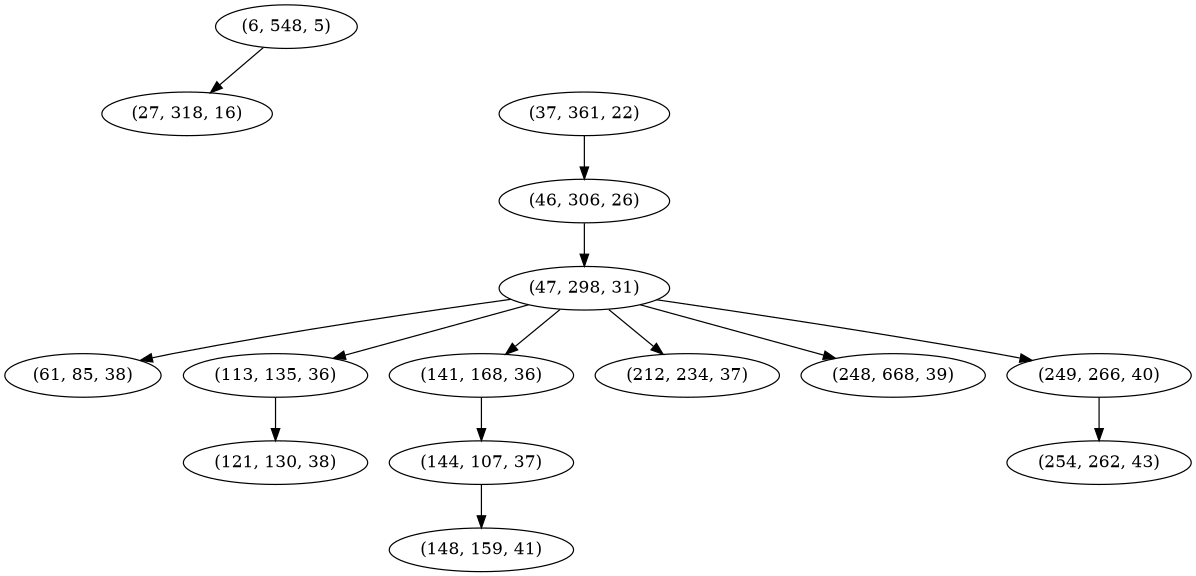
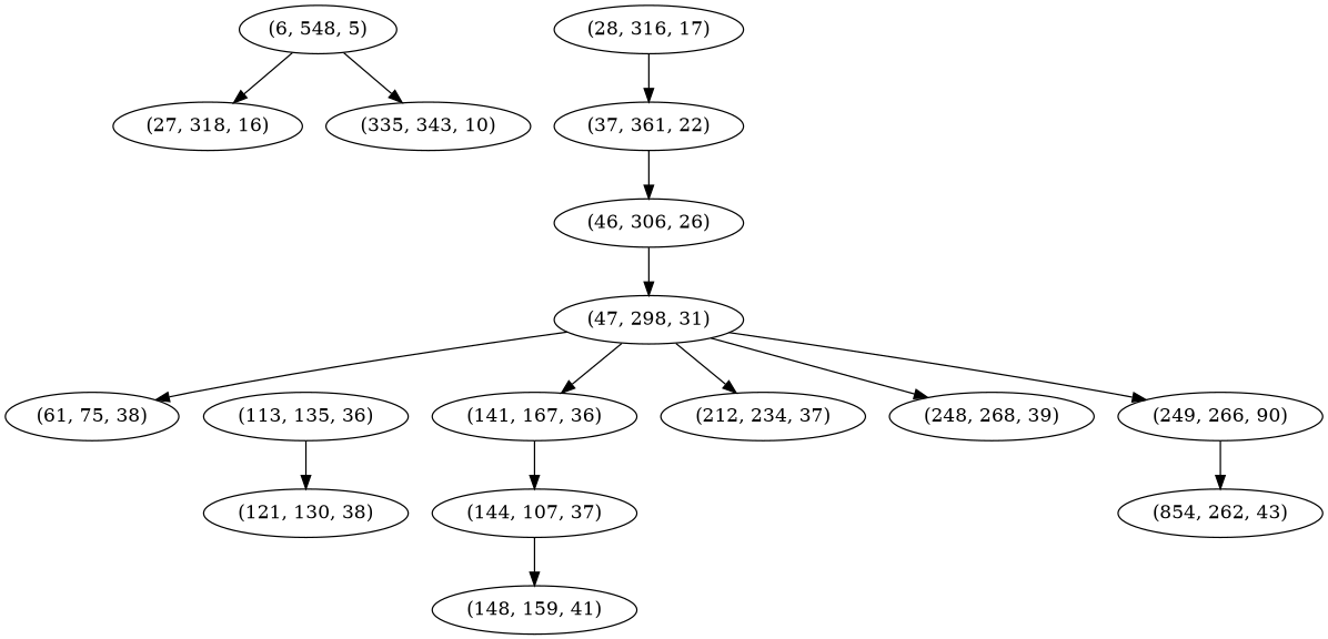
  digraph {
    n1 [label="(6, 548, 5)"]
    "(27, 318, 16)"
+   "(335, 343, 10)"
    n4 [label="(37, 361, 22)"]
+   "(28, 316, 17)"
    n6 [label="(46, 306, 26)"]
    "(47, 298, 31)"
-   "(61, 75, 38)" [label="(61, 85, 38)"]
+   "(61, 75, 38)"
    n9 [label="(113, 135, 36)"]
-   "(141, 168, 36)"
+   "(141, 168, 36)" [label="(141, 167, 36)"]
    "(212, 234, 37)"
-   "(248, 268, 39)" [label="(248, 668, 39)"]
-   "(249, 266, 40)"
+   "(248, 268, 39)"
+   "(249, 266, 40)" [label="(249, 266, 90)"]
    n14 [label="(121, 130, 38)"]
    n15 [label="(144, 107, 37)"]
    "(148, 159, 41)"
-   "(254, 262, 43)"
+   "(254, 262, 43)" [label="(854, 262, 43)"]
    n1 -> "(27, 318, 16)"
+   n1 -> "(335, 343, 10)"
    n4 -> n6
+   "(28, 316, 17)" -> n4
    n6 -> "(47, 298, 31)"
    "(47, 298, 31)" -> "(61, 75, 38)"
-   "(47, 298, 31)" -> n9
    "(47, 298, 31)" -> "(141, 168, 36)"
    "(47, 298, 31)" -> "(212, 234, 37)"
    "(47, 298, 31)" -> "(248, 268, 39)"
    "(47, 298, 31)" -> "(249, 266, 40)"
    n9 -> n14
    "(141, 168, 36)" -> n15
    "(249, 266, 40)" -> "(254, 262, 43)"
    n15 -> "(148, 159, 41)"
  }
